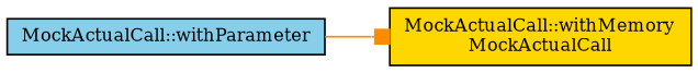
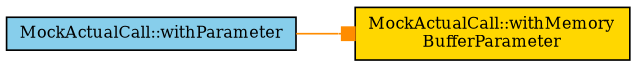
  digraph {
    rankdir=LR
    fontname="DejaVu Serif"
    node [color=black fontname="DejaVu Serif" fontsize=10 shape=record style=filled]
    n1 [fillcolor=skyblue fontcolor=black height=0.2 label="MockActualCall::withParameter" width=0.4]
-   n2 [fillcolor=gold height=0.2 label="MockActualCall::withMemory\lMockActualCall" width=0.4]
+   n2 [fillcolor=gold height=0.2 label="MockActualCall::withMemory\lBufferParameter" width=0.4]
    n1 -> n2 [color=darkorange fontname="DejaVu Serif" fontsize=10 labelfontname=Helvetica labelfontsize=10 style=solid arrowhead=box]
  }
